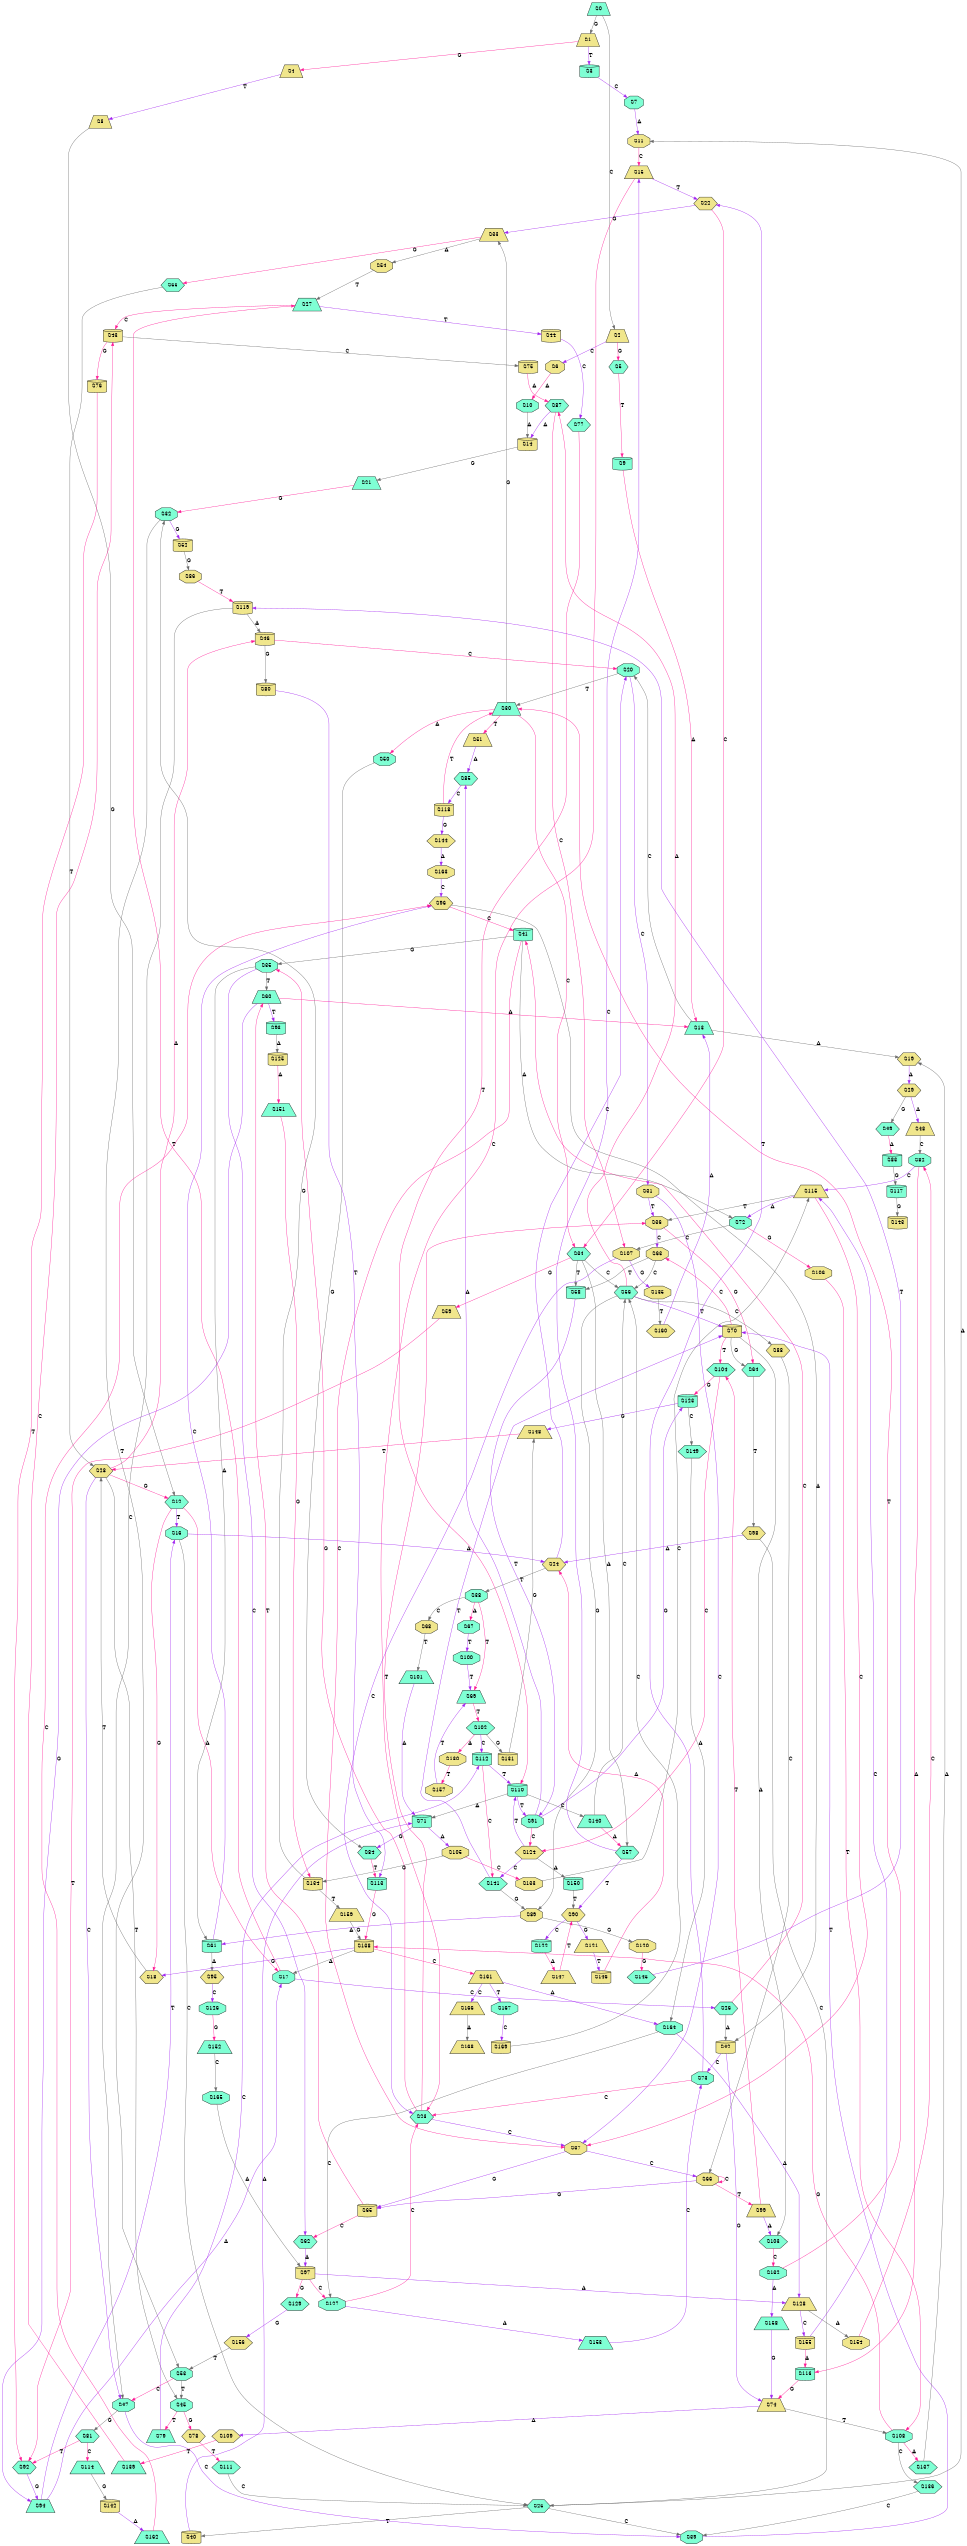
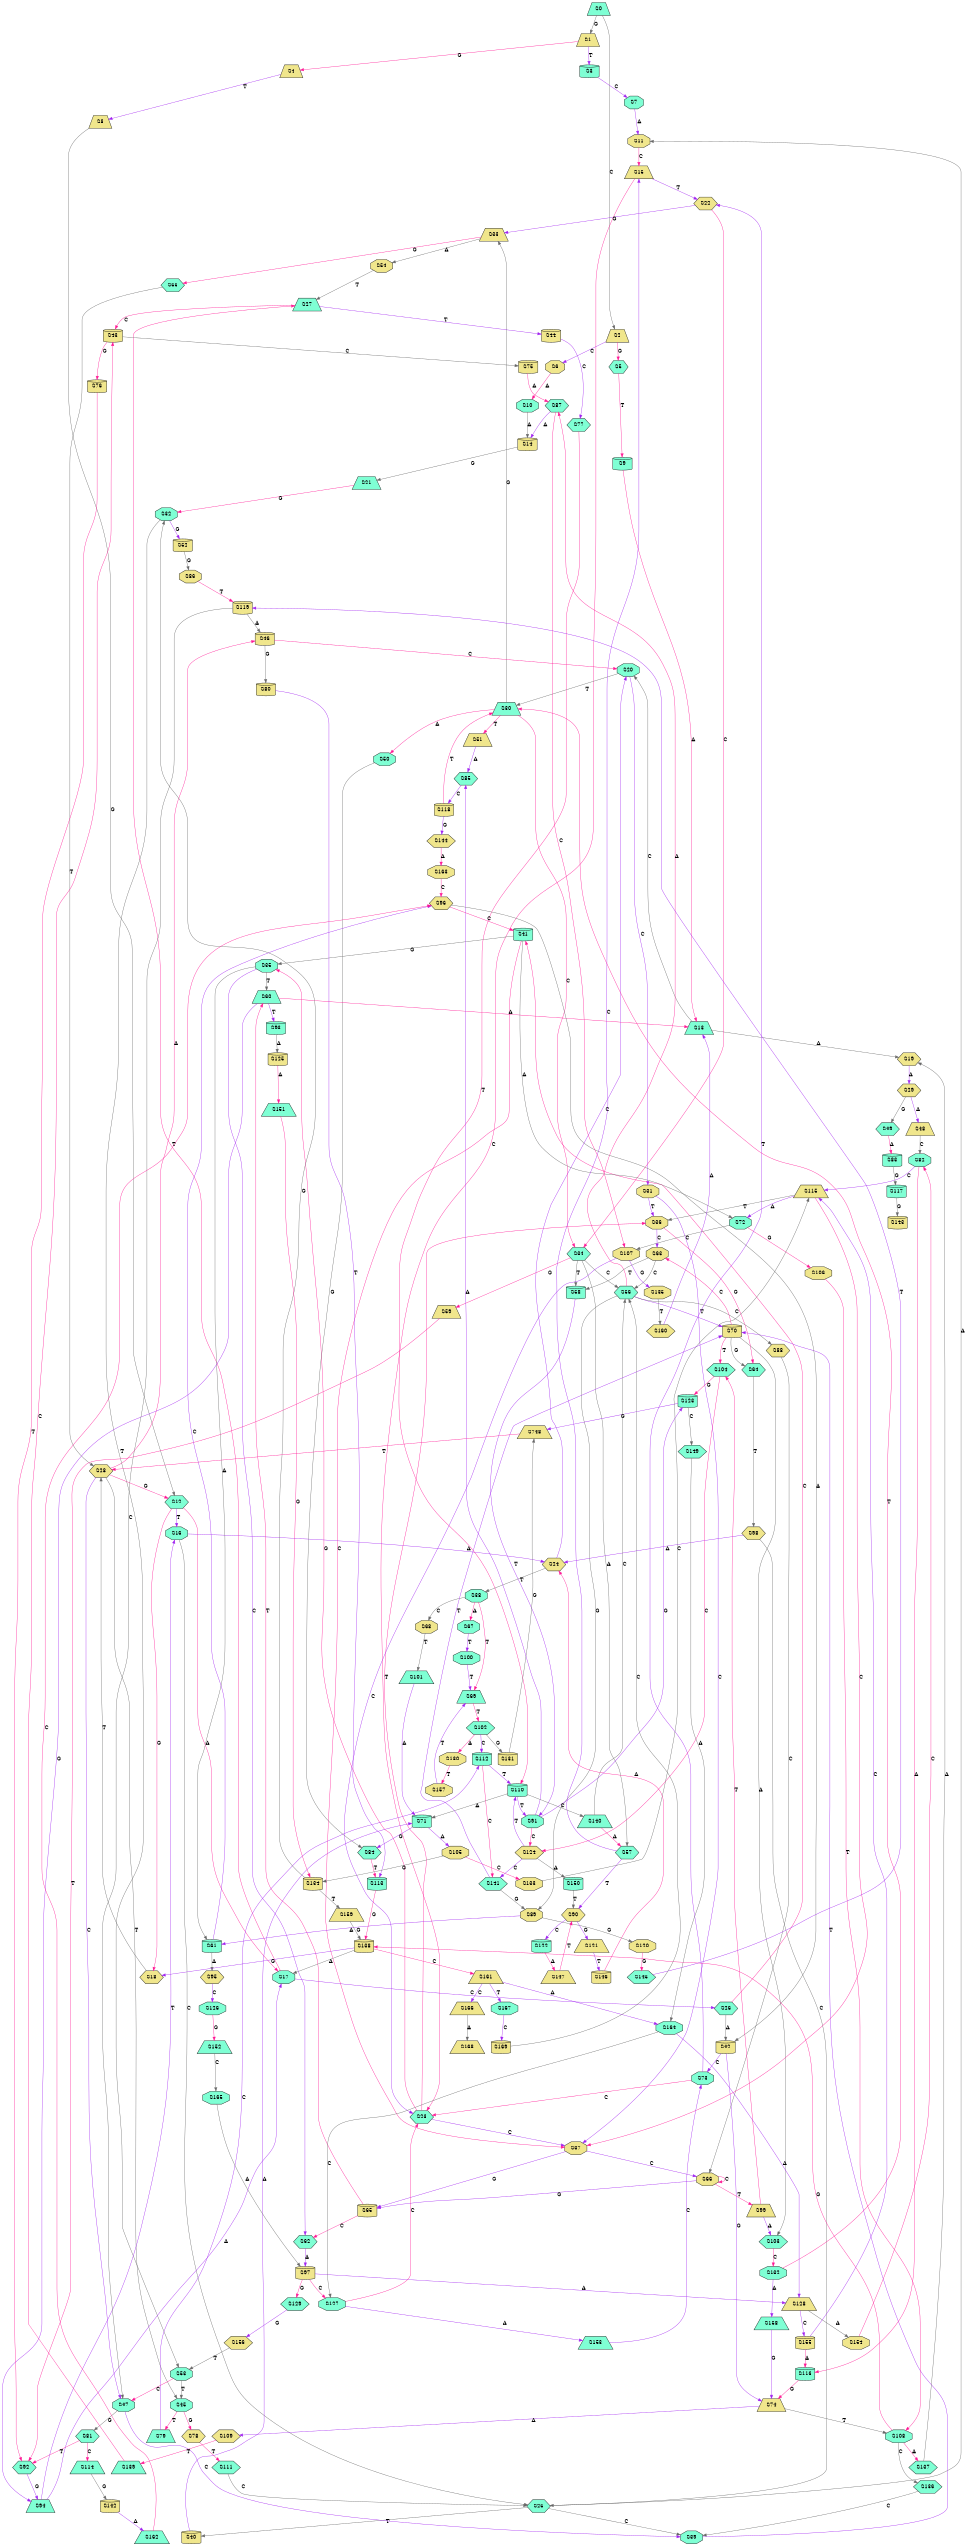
  strict digraph {
    node [fillcolor=aquamarine shape=octagon style=filled]
    edge [color=purple]
    S0 [shape=trapezium]
    S1 [fillcolor=khaki shape=trapezium]
    S2 [fillcolor=khaki shape=trapezium]
    S3 [shape=cylinder]
    S4 [fillcolor=khaki shape=trapezium]
    S5 [shape=hexagon]
    S6 [fillcolor=khaki]
    S7
    S8 [fillcolor=khaki shape=trapezium]
    S9 [shape=cylinder]
    S10
    S11 [fillcolor=khaki]
    S12 [shape=hexagon]
    S13 [shape=trapezium]
    S14 [fillcolor=khaki shape=cylinder]
    S15 [fillcolor=khaki shape=trapezium]
    S16
    S17
    S18 [fillcolor=khaki shape=hexagon]
    S19 [fillcolor=khaki shape=hexagon]
    S20
    S21 [shape=trapezium]
    S22 [fillcolor=khaki shape=hexagon]
    S23 [shape=hexagon]
    S24 [fillcolor=khaki shape=hexagon]
    S25 [shape=hexagon]
    S26 [shape=hexagon]
    S27 [shape=trapezium]
    S28 [fillcolor=khaki shape=hexagon]
    S29 [fillcolor=khaki shape=hexagon]
    S30 [shape=trapezium]
    S31 [fillcolor=khaki]
    S32
    S33 [fillcolor=khaki shape=trapezium]
    S34 [shape=hexagon]
    S35
    S36 [fillcolor=khaki]
    S37 [fillcolor=khaki]
    S38
    S39
    S40 [fillcolor=khaki shape=cylinder]
    S41 [shape=cylinder]
    S42 [fillcolor=khaki shape=cylinder]
    S43 [fillcolor=khaki shape=cylinder]
    S44 [fillcolor=khaki shape=cylinder]
    S45
    S46 [fillcolor=khaki shape=cylinder]
    S47
    S48 [fillcolor=khaki shape=trapezium]
    S49 [shape=hexagon]
    S50
    S51 [fillcolor=khaki shape=trapezium]
    S52 [fillcolor=khaki shape=cylinder]
    S53
    S54 [fillcolor=khaki]
    S55 [shape=hexagon]
    S56 [shape=hexagon]
    S57 [shape=hexagon]
    S58 [shape=cylinder]
    S59 [fillcolor=khaki shape=trapezium]
    S60 [shape=trapezium]
    S61 [shape=cylinder]
    S62 [shape=hexagon]
    S63 [fillcolor=khaki]
    S64 [shape=hexagon]
    S65 [fillcolor=khaki shape=cylinder]
    S66 [fillcolor=khaki]
    S67
    S68 [fillcolor=khaki]
    S69 [shape=trapezium]
    S70 [fillcolor=khaki shape=cylinder]
    S71 [shape=cylinder]
    S72
    S73
    S74 [fillcolor=khaki shape=trapezium]
    S75 [fillcolor=khaki shape=cylinder]
    S76 [fillcolor=khaki shape=cylinder]
    S77 [shape=hexagon]
    S78 [fillcolor=khaki shape=hexagon]
    S79 [shape=trapezium]
    S80 [fillcolor=khaki shape=cylinder]
    S81 [shape=hexagon]
    S82
    S83 [shape=cylinder]
    S84 [shape=hexagon]
    S85 [shape=hexagon]
    S86 [fillcolor=khaki]
    S87 [shape=hexagon]
    S88 [fillcolor=khaki shape=hexagon]
    S89 [fillcolor=khaki]
    S90 [fillcolor=khaki shape=hexagon]
    S91
    S92 [shape=hexagon]
    S93 [shape=cylinder]
    S94 [shape=trapezium]
    S95 [fillcolor=khaki shape=hexagon]
    S96 [fillcolor=khaki shape=hexagon]
    S97 [fillcolor=khaki shape=cylinder]
    S98 [fillcolor=khaki shape=hexagon]
    S99 [fillcolor=khaki shape=trapezium]
    S100
    S101 [shape=trapezium]
    S102 [shape=hexagon]
    S103 [shape=hexagon]
    S104 [shape=hexagon]
    S105 [fillcolor=khaki]
    S106 [fillcolor=khaki]
    S107 [fillcolor=khaki]
    S108
    S109 [fillcolor=khaki shape=hexagon]
    S110 [shape=cylinder]
    S111 [shape=hexagon]
    S112 [shape=cylinder]
    S113 [shape=cylinder]
    S114 [shape=trapezium]
    S115 [fillcolor=khaki shape=trapezium]
    S116 [shape=cylinder]
    S117 [shape=cylinder]
    S118 [fillcolor=khaki shape=cylinder]
    S119 [fillcolor=khaki shape=cylinder]
    S120 [fillcolor=khaki]
    S121 [fillcolor=khaki shape=trapezium]
    S122 [shape=cylinder]
    S123 [shape=cylinder]
    S124 [fillcolor=khaki shape=hexagon]
    S125 [fillcolor=khaki shape=cylinder]
    S126
    S127
    S128 [fillcolor=khaki shape=trapezium]
    S129 [shape=hexagon]
    S130 [fillcolor=khaki]
    S131 [fillcolor=khaki shape=cylinder]
    S132
    S133 [fillcolor=khaki]
    S134 [fillcolor=khaki shape=cylinder]
    S135 [fillcolor=khaki]
    S136 [shape=hexagon]
    S137 [shape=hexagon]
    S138 [fillcolor=khaki shape=cylinder]
    S139 [shape=trapezium]
    S140 [shape=trapezium]
    S141 [shape=hexagon]
    S142 [fillcolor=khaki shape=cylinder]
    S143 [fillcolor=khaki shape=cylinder]
    S144 [fillcolor=khaki shape=hexagon]
    S145 [shape=hexagon]
    S146 [fillcolor=khaki shape=cylinder]
    S147 [fillcolor=khaki shape=trapezium]
-   S148 [fillcolor=khaki shape=trapezium]
+   S148 [fillcolor=khaki shape=trapezium label=S748]
    S149 [shape=hexagon]
    S150 [shape=cylinder]
    S151 [shape=trapezium]
    S152 [shape=trapezium]
    S153 [shape=trapezium]
    S154 [fillcolor=khaki]
    S155 [fillcolor=khaki shape=cylinder]
    S156 [fillcolor=khaki shape=hexagon]
    S157 [fillcolor=khaki]
    S158 [shape=trapezium]
    S159 [fillcolor=khaki shape=trapezium]
    S160 [fillcolor=khaki shape=hexagon]
    S161 [fillcolor=khaki shape=trapezium]
    S162 [shape=trapezium]
    S163 [fillcolor=khaki]
    S164
    S165
    S166 [fillcolor=khaki shape=trapezium]
    S167
    S168 [fillcolor=khaki shape=trapezium]
    S169 [fillcolor=khaki shape=cylinder]
    S0 -> S1 [color=gray40 label=G]
    S0 -> S2 [color=gray40 label=C]
    S1 -> S3 [label=T]
    S1 -> S4 [color=deeppink label=G]
    S2 -> S5 [color=deeppink label=G]
    S2 -> S6 [label=C]
    S3 -> S7 [label=C]
    S4 -> S8 [label=T]
    S5 -> S9 [color=deeppink label=T]
    S6 -> S10 [color=deeppink label=A]
    S7 -> S11 [label=A]
    S8 -> S12 [color=gray40 label=G]
    S9 -> S13 [color=deeppink label=A]
    S10 -> S14 [color=gray40 label=A]
    S11 -> S15 [color=deeppink label=C]
    S12 -> S16 [label=T]
    S12 -> S17 [color=deeppink label=A]
    S12 -> S18 [color=deeppink label=G]
    S13 -> S19 [color=gray40 label=A]
    S13 -> S20 [color=gray40 label=C]
    S14 -> S21 [color=gray40 label=G]
    S15 -> S22 [label=T]
    S15 -> S23 [color=deeppink label=C]
    S16 -> S24 [label=A]
    S16 -> S25 [color=gray40 label=C]
    S17 -> S26 [label=C]
    S17 -> S27 [color=deeppink label=T]
    S18 -> S28 [color=gray40 label=T]
    S19 -> S29 [label=A]
    S20 -> S30 [color=gray40 label=T]
    S20 -> S31 [label=C]
    S21 -> S32 [color=deeppink label=G]
    S22 -> S33 [label=G]
    S22 -> S34 [color=deeppink label=C]
    S23 -> S35 [color=deeppink label=G]
    S23 -> S36 [color=deeppink label=T]
    S23 -> S37 [label=C]
    S24 -> S20 [label=C]
    S24 -> S38 [color=gray40 label=T]
    S25 -> S11 [color=gray40 label=A]
    S25 -> S39 [color=gray40 label=C]
    S25 -> S40 [color=gray40 label=T]
    S26 -> S41 [color=deeppink label=C]
    S26 -> S42 [color=gray40 label=A]
    S27 -> S43 [color=deeppink label=C]
    S27 -> S44 [label=T]
    S28 -> S12 [color=deeppink label=G]
    S28 -> S45 [color=gray40 label=T]
    S28 -> S46 [color=deeppink label=A]
    S28 -> S47 [label=C]
    S29 -> S48 [label=A]
    S29 -> S49 [color=gray40 label=G]
    S30 -> S33 [color=gray40 label=G]
    S30 -> S34 [color=deeppink label=C]
    S30 -> S50 [color=deeppink label=A]
    S30 -> S51 [color=deeppink label=T]
    S31 -> S36 [label=T]
    S31 -> S37 [label=C]
    S32 -> S52 [label=G]
    S32 -> S53 [color=gray40 label=T]
    S33 -> S54 [color=gray40 label=A]
    S33 -> S55 [color=deeppink label=G]
    S34 -> S56 [color=gray40 label=C]
    S34 -> S57 [color=gray40 label=A]
    S34 -> S58 [color=gray40 label=T]
    S34 -> S59 [color=deeppink label=G]
    S35 -> S60 [color=gray40 label=T]
    S35 -> S61 [color=gray40 label=A]
    S35 -> S62 [label=C]
    S36 -> S63 [label=C]
    S36 -> S64 [color=deeppink label=G]
    S37 -> S65 [label=G]
    S37 -> S66 [label=C]
    S38 -> S67 [color=deeppink label=A]
    S38 -> S68 [color=gray40 label=C]
    S38 -> S69 [color=deeppink label=T]
    S39 -> S70 [label=T]
    S40 -> S71 [label=A]
    S41 -> S35 [color=gray40 label=G]
    S41 -> S37 [color=deeppink label=C]
    S41 -> S72 [color=gray40 label=A]
    S42 -> S73 [label=C]
    S42 -> S74 [label=G]
    S43 -> S75 [color=gray40 label=C]
    S43 -> S76 [color=deeppink label=G]
    S44 -> S77 [label=C]
    S45 -> S78 [color=deeppink label=G]
    S45 -> S79 [color=deeppink label=T]
    S46 -> S20 [color=deeppink label=C]
    S46 -> S80 [color=gray40 label=G]
    S47 -> S39 [label=C]
    S47 -> S81 [color=gray40 label=G]
    S48 -> S82 [color=gray40 label=C]
    S49 -> S83 [color=deeppink label=A]
    S50 -> S84 [color=gray40 label=G]
    S51 -> S85 [label=A]
    S52 -> S86 [color=gray40 label=G]
    S53 -> S45 [color=gray40 label=T]
    S53 -> S47 [color=deeppink label=C]
    S54 -> S27 [color=gray40 label=T]
    S55 -> S28 [color=gray40 label=T]
    S56 -> S70 [label=T]
    S56 -> S87 [color=deeppink label=A]
    S56 -> S88 [color=gray40 label=C]
    S56 -> S89 [color=gray40 label=G]
    S57 -> S15 [label=C]
    S57 -> S90 [label=T]
    S58 -> S91 [label=T]
    S59 -> S92 [color=deeppink label=T]
    S60 -> S13 [color=deeppink label=A]
    S60 -> S93 [label=T]
    S60 -> S94 [label=G]
    S61 -> S95 [color=gray40 label=A]
    S61 -> S96 [label=C]
    S62 -> S97 [label=A]
    S63 -> S56 [color=gray40 label=C]
    S63 -> S58 [color=gray40 label=T]
    S64 -> S98 [color=gray40 label=T]
    S65 -> S60 [color=deeppink label=T]
    S65 -> S62 [color=deeppink label=C]
    S66 -> S65 [label=G]
    S66 -> S66 [color=deeppink label=C]
    S66 -> S99 [color=deeppink label=T]
    S67 -> S100 [label=T]
    S68 -> S101 [color=gray40 label=T]
    S69 -> S102 [color=deeppink label=T]
    S70 -> S63 [color=deeppink label=C]
    S70 -> S64 [color=gray40 label=G]
    S70 -> S103 [color=gray40 label=A]
    S70 -> S104 [color=deeppink label=T]
    S71 -> S84 [label=G]
    S71 -> S105 [label=A]
    S72 -> S106 [color=deeppink label=G]
    S72 -> S107 [color=gray40 label=C]
    S73 -> S22 [label=T]
    S73 -> S23 [color=deeppink label=C]
    S74 -> S108 [color=gray40 label=T]
    S74 -> S109 [label=A]
    S75 -> S87 [color=deeppink label=A]
    S76 -> S92 [color=deeppink label=T]
    S77 -> S110 [color=deeppink label=T]
    S78 -> S111 [color=deeppink label=T]
    S79 -> S112 [label=C]
    S80 -> S113 [label=T]
    S81 -> S92 [color=deeppink label=T]
    S81 -> S114 [color=deeppink label=C]
    S82 -> S115 [label=C]
    S82 -> S116 [color=deeppink label=A]
    S83 -> S117 [color=gray40 label=G]
    S84 -> S113 [color=deeppink label=T]
    S85 -> S118 [label=C]
    S86 -> S119 [color=deeppink label=T]
    S87 -> S14 [label=A]
    S87 -> S107 [color=deeppink label=C]
    S88 -> S66 [color=gray40 label=C]
    S89 -> S61 [label=A]
    S89 -> S120 [color=gray40 label=G]
    S90 -> S121 [label=G]
    S90 -> S122 [label=C]
    S91 -> S85 [label=A]
    S91 -> S123 [label=G]
    S91 -> S124 [color=deeppink label=C]
    S92 -> S94 [label=G]
    S93 -> S125 [color=gray40 label=A]
    S94 -> S16 [label=T]
    S94 -> S17 [label=A]
    S95 -> S126 [label=C]
    S96 -> S41 [color=deeppink label=C]
    S96 -> S42 [color=gray40 label=A]
    S97 -> S127 [color=deeppink label=C]
    S97 -> S128 [label=A]
    S97 -> S129 [color=deeppink label=G]
    S98 -> S24 [label=A]
    S98 -> S25 [color=gray40 label=C]
    S99 -> S103 [label=A]
    S99 -> S104 [color=deeppink label=T]
    S100 -> S69 [label=T]
    S101 -> S71 [label=A]
    S102 -> S112 [label=C]
    S102 -> S130 [color=deeppink label=A]
    S102 -> S131 [color=gray40 label=G]
    S103 -> S132 [color=deeppink label=C]
    S104 -> S123 [color=deeppink label=G]
    S104 -> S124 [color=deeppink label=C]
    S105 -> S133 [color=deeppink label=C]
    S105 -> S134 [color=gray40 label=G]
    S106 -> S108 [color=deeppink label=T]
    S107 -> S23 [label=C]
    S107 -> S135 [label=G]
    S108 -> S136 [color=gray40 label=C]
    S108 -> S137 [color=deeppink label=A]
    S108 -> S138 [color=deeppink label=G]
    S109 -> S139 [color=deeppink label=T]
    S110 -> S71 [color=gray40 label=A]
    S110 -> S91 [label=T]
    S110 -> S140 [color=gray40 label=C]
    S111 -> S25 [color=gray40 label=C]
    S112 -> S110 [label=T]
    S112 -> S141 [color=deeppink label=C]
    S113 -> S138 [color=deeppink label=G]
    S114 -> S142 [color=gray40 label=G]
    S115 -> S36 [color=gray40 label=T]
    S115 -> S37 [color=deeppink label=C]
    S115 -> S72 [label=A]
    S116 -> S74 [color=deeppink label=G]
    S117 -> S143 [color=gray40 label=G]
    S118 -> S30 [color=deeppink label=T]
    S118 -> S144 [label=G]
    S119 -> S46 [color=gray40 label=A]
    S119 -> S47 [color=gray40 label=C]
    S120 -> S145 [color=deeppink label=G]
    S121 -> S146 [label=T]
    S122 -> S147 [color=deeppink label=A]
    S123 -> S148 [label=G]
    S123 -> S149 [color=gray40 label=C]
    S124 -> S110 [label=T]
    S124 -> S141 [label=C]
    S124 -> S150 [color=gray40 label=A]
    S125 -> S151 [color=deeppink label=A]
    S126 -> S152 [color=deeppink label=G]
    S127 -> S23 [color=deeppink label=C]
    S127 -> S153 [label=A]
    S128 -> S154 [color=gray40 label=A]
    S128 -> S155 [label=C]
    S129 -> S156 [label=G]
    S130 -> S157 [color=deeppink label=T]
    S131 -> S148 [color=gray40 label=G]
    S132 -> S30 [color=deeppink label=T]
    S132 -> S158 [label=A]
    S133 -> S115 [color=gray40 label=C]
    S134 -> S32 [color=gray40 label=G]
    S134 -> S159 [color=gray40 label=T]
    S135 -> S160 [color=gray40 label=T]
    S136 -> S39 [color=gray40 label=C]
    S137 -> S19 [color=gray40 label=A]
    S138 -> S17 [color=gray40 label=A]
    S138 -> S18 [label=G]
    S138 -> S161 [color=deeppink label=C]
    S139 -> S43 [color=deeppink label=C]
    S140 -> S56 [color=gray40 label=C]
    S140 -> S57 [color=deeppink label=A]
    S141 -> S70 [label=T]
    S141 -> S89 [color=gray40 label=G]
    S142 -> S162 [label=A]
-   S144 -> S163 [label=A]
+   S144 -> S163 [color=deeppink label=A]
    S145 -> S119 [label=T]
    S146 -> S24 [color=deeppink label=A]
    S147 -> S90 [color=deeppink label=T]
    S148 -> S28 [color=deeppink label=T]
    S149 -> S164 [color=gray40 label=A]
    S150 -> S90 [color=gray40 label=T]
    S151 -> S134 [color=deeppink label=G]
    S152 -> S165 [color=gray40 label=C]
    S153 -> S73 [label=C]
    S154 -> S82 [color=deeppink label=C]
    S155 -> S115 [label=C]
    S155 -> S116 [color=deeppink label=A]
    S156 -> S53 [color=gray40 label=T]
    S157 -> S69 [label=T]
    S158 -> S74 [label=G]
    S159 -> S138 [color=gray40 label=G]
    S160 -> S13 [label=A]
    S161 -> S164 [label=A]
    S161 -> S166 [label=C]
    S161 -> S167 [label=T]
    S162 -> S96 [color=deeppink label=C]
-   S163 -> S96 [label=C]
+   S163 -> S96 [color=deeppink label=C]
    S164 -> S127 [color=gray40 label=C]
    S164 -> S128 [label=A]
    S165 -> S97 [color=gray40 label=A]
    S166 -> S168 [color=gray40 label=A]
    S167 -> S169 [label=C]
    S169 -> S56 [color=gray40 label=C]
  }
